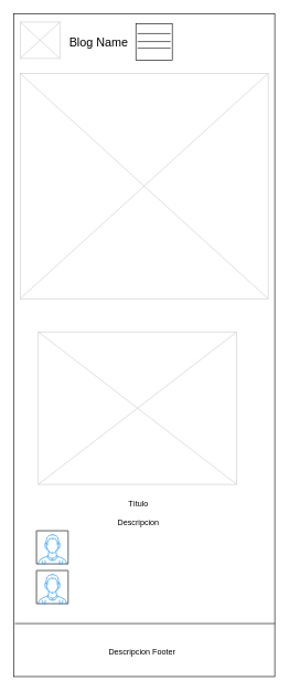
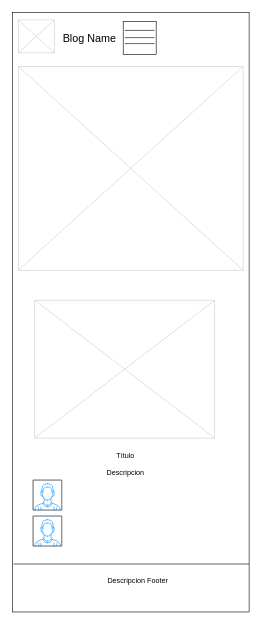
  <mxCell id="0" />
  <mxCell id="1" parent="0" />
  <mxCell id="2" value="" style="rounded=0;whiteSpace=wrap;html=1;align=center;" vertex="1" parent="1"><mxGeometry x="20" width="395" height="1000" as="geometry" y="20" /></mxCell>
  <mxCell id="3" value="Blog Name" style="text;spacingTop=-5;fontSize=18;fontStyle=0" parent="1" vertex="1"><mxGeometry x="102.5" y="50" width="230" height="20" as="geometry" /></mxCell>
  <mxCell id="4" value="" style="verticalLabelPosition=bottom;verticalAlign=top;strokeWidth=1;shape=mxgraph.mockup.graphics.iconGrid;strokeColor=#CCCCCC;gridSize=1,1;" parent="1" vertex="1"><mxGeometry x="30" y="32.5" width="60" height="55" as="geometry" /></mxCell>
  <mxCell id="5" value="" style="verticalLabelPosition=bottom;verticalAlign=top;strokeWidth=1;shape=mxgraph.mockup.graphics.iconGrid;strokeColor=#CCCCCC;gridSize=1,1;" parent="1" vertex="1"><mxGeometry x="30" y="110" width="375" height="340" as="geometry" /></mxCell>
  <mxCell id="6" value="Tìtulo&#10;&#10;Descripcion" style="text;spacingTop=-5;whiteSpace=wrap;align=center;" parent="1" vertex="1"><mxGeometry x="55" y="750" width="307.5" height="80" as="geometry" /></mxCell>
  <mxCell id="7" value="" style="verticalLabelPosition=bottom;verticalAlign=top;strokeWidth=1;shape=mxgraph.mockup.graphics.iconGrid;strokeColor=#CCCCCC;gridSize=1,1;" parent="1" vertex="1"><mxGeometry x="57.5" y="500" width="300" height="230" as="geometry" /></mxCell>
  <mxCell id="8" value="" style="whiteSpace=wrap;html=1;aspect=fixed;" vertex="1" parent="1"><mxGeometry x="205" y="35" width="55" height="55" as="geometry" /></mxCell>
  <mxCell id="9" value="" style="endArrow=none;html=1;" edge="1" parent="1"><mxGeometry width="50" height="50" relative="1" as="geometry"><mxPoint x="207.5" y="50" as="sourcePoint" /><mxPoint x="257.5" y="50" as="targetPoint" /></mxGeometry></mxCell>
  <mxCell id="10" value="" style="endArrow=none;html=1;" edge="1" parent="1"><mxGeometry width="50" height="50" relative="1" as="geometry"><mxPoint x="207.5" y="62" as="sourcePoint" /><mxPoint x="257.5" y="62" as="targetPoint" /></mxGeometry></mxCell>
  <mxCell id="11" value="" style="endArrow=none;html=1;" edge="1" parent="1"><mxGeometry width="50" height="50" relative="1" as="geometry"><mxPoint x="207.5" y="72" as="sourcePoint" /><mxPoint x="257.5" y="72" as="targetPoint" /></mxGeometry></mxCell>
  <mxCell id="12" value="" style="verticalLabelPosition=bottom;shadow=0;dashed=0;align=center;html=1;verticalAlign=top;strokeWidth=1;shape=mxgraph.mockup.containers.userMale;strokeColor=#666666;strokeColor2=#008cff;" vertex="1" parent="1"><mxGeometry x="55" y="800" width="47.5" height="50" as="geometry" /></mxCell>
  <mxCell id="13" value="" style="verticalLabelPosition=bottom;shadow=0;dashed=0;align=center;html=1;verticalAlign=top;strokeWidth=1;shape=mxgraph.mockup.containers.userMale;strokeColor=#666666;strokeColor2=#008cff;" vertex="1" parent="1"><mxGeometry x="55" y="860" width="47.5" height="50" as="geometry" /></mxCell>
  <mxCell id="14" value="" style="endArrow=none;html=1;exitX=0.005;exitY=0.92;exitDx=0;exitDy=0;exitPerimeter=0;entryX=1;entryY=0.92;entryDx=0;entryDy=0;entryPerimeter=0;" edge="1" parent="1" source="2" target="2"><mxGeometry width="50" height="50" relative="1" as="geometry"><mxPoint x="385" y="1000" as="sourcePoint" /><mxPoint x="435" y="980" as="targetPoint" /></mxGeometry></mxCell>
- <mxCell id="15" value="&lt;h1&gt;&lt;span style=&quot;font-size: 12px ; font-weight: normal&quot;&gt;Descripcion Footer&lt;/span&gt;&lt;br&gt;&lt;/h1&gt;" style="text;html=1;strokeColor=none;fillColor=none;spacing=5;spacingTop=-20;whiteSpace=wrap;overflow=hidden;rounded=0;align=center;" vertex="1" parent="1"><mxGeometry x="32.5" y="960" width="362.5" height="40" as="geometry" /></mxCell>
+ <mxCell id="15" value="&lt;h1&gt;&lt;span style=&quot;font-size: 12px ; font-weight: normal&quot;&gt;Descripcion Footer&lt;/span&gt;&lt;br&gt;&lt;/h1&gt;" style="text;html=1;strokeColor=none;fillColor=none;spacing=5;spacingTop=-20;whiteSpace=wrap;overflow=hidden;rounded=0;align=center;" vertex="1" parent="1"><mxGeometry x="47.5" y="945" width="362.5" height="40" as="geometry" /></mxCell>
